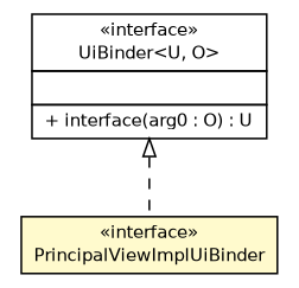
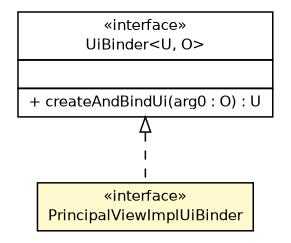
  digraph {
    nodesep=0.25
    ranksep=0.5
    node [fontcolor=black fontname=Helvetica fontsize=10.0 shape=plaintext]
    n1 [label=<<table title="br.net.meditec.client.telas.principal.PrincipalViewImpl.PrincipalViewImplUiBinder" border="0" cellborder="1" cellspacing="0" cellpadding="2" port="p" bgcolor="lemonChiffon" href="./PrincipalViewImpl.PrincipalViewImplUiBinder.html"> 		<tr><td><table border="0" cellspacing="0" cellpadding="1"> <tr><td align="center" balign="center"> &#171;interface&#187; </td></tr> <tr><td align="center" balign="center"> PrincipalViewImplUiBinder </td></tr> 		</table></td></tr> 		</table>>]
-   n2 [label=<<table title="com.google.gwt.uibinder.client.UiBinder" border="0" cellborder="1" cellspacing="0" cellpadding="2" port="p" href="http://java.sun.com/j2se/1.4.2/docs/api/com/google/gwt/uibinder/client/UiBinder.html"> 		<tr><td><table border="0" cellspacing="0" cellpadding="1"> <tr><td align="center" balign="center"> &#171;interface&#187; </td></tr> <tr><td align="center" balign="center"> UiBinder&lt;U, O&gt; </td></tr> 		</table></td></tr> 		<tr><td><table border="0" cellspacing="0" cellpadding="1"> <tr><td align="left" balign="left">  </td></tr> 		</table></td></tr> 		<tr><td><table border="0" cellspacing="0" cellpadding="1"> <tr><td align="left" balign="left"> + interface(arg0 : O) : U </td></tr> 		</table></td></tr> 		</table>>]
+   n2 [label=<<table title="com.google.gwt.uibinder.client.UiBinder" border="0" cellborder="1" cellspacing="0" cellpadding="2" port="p" href="http://java.sun.com/j2se/1.4.2/docs/api/com/google/gwt/uibinder/client/UiBinder.html"> 		<tr><td><table border="0" cellspacing="0" cellpadding="1"> <tr><td align="center" balign="center"> &#171;interface&#187; </td></tr> <tr><td align="center" balign="center"> UiBinder&lt;U, O&gt; </td></tr> 		</table></td></tr> 		<tr><td><table border="0" cellspacing="0" cellpadding="1"> <tr><td align="left" balign="left">  </td></tr> 		</table></td></tr> 		<tr><td><table border="0" cellspacing="0" cellpadding="1"> <tr><td align="left" balign="left"> + createAndBindUi(arg0 : O) : U </td></tr> 		</table></td></tr> 		</table>>]
    n2 -> n1 [arrowtail=empty dir=back fontname=Helvetica fontsize=10 headport=p labelfontname=Helvetica labelfontsize=10 style=dashed tailport=p]
  }
